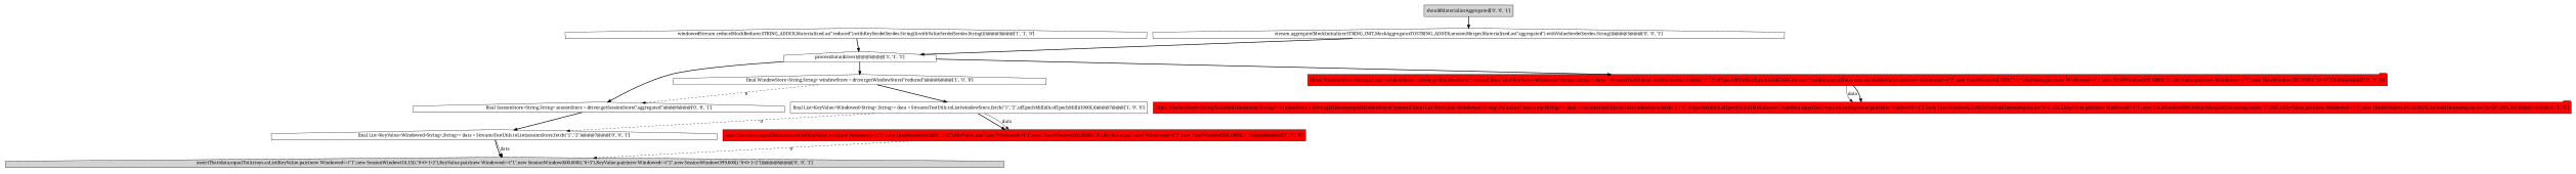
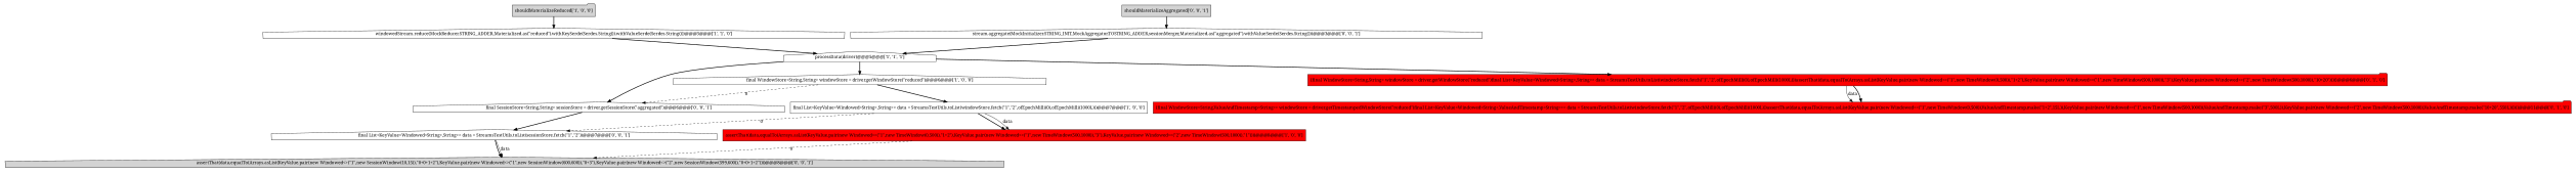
  digraph {
    fontname="Noto Serif"
    node [fillcolor=white fontname="Noto Serif" shape=house style=filled]
    edge [fontname="Noto Serif" style=bold]
    n1 [label="final WindowStore<String,String> windowStore = driver.getWindowStore(\"reduced\")@@@6@@@['1', '0', '0']"]
    n2 [label="final SessionStore<String,String> sessionStore = driver.getSessionStore(\"aggregated\")@@@6@@@['0', '0', '1']"]
    n3 [label="final List<KeyValue<Windowed<String>,String>> data = StreamsTestUtils.toList(windowStore.fetch(\"1\",\"2\",ofEpochMilli(0),ofEpochMilli(1000L)))@@@7@@@['1', '0', '0']" shape=box]
    n4 [label="final List<KeyValue<Windowed<String>,String>> data = StreamsTestUtils.toList(sessionStore.fetch(\"1\",\"2\"))@@@7@@@['0', '0', '1']"]
    n5 [fillcolor=red label="assertThat(data,equalTo(Arrays.asList(KeyValue.pair(new Windowed<>(\"1\",new TimeWindow(0,500)),\"1+2\"),KeyValue.pair(new Windowed<>(\"1\",new TimeWindow(500,1000)),\"3\"),KeyValue.pair(new Windowed<>(\"2\",new TimeWindow(500,1000)),\"1\"))))@@@8@@@['1', '0', '0']" shape=box]
+   n6 [fillcolor=lightgray label="shouldMaterializeReduced['1', '0', '0']" shape=folder]
    n7 [label="windowedStream.reduce(MockReducer.STRING_ADDER,Materialized.as(\"reduced\").withKeySerde(Serdes.String()).withValueSerde(Serdes.String()))@@@3@@@['1', '1', '0']"]
    n8 [label="processData(driver)@@@5@@@['1', '1', '1']"]
    n9 [fillcolor=lightgray label="assertThat(data,equalTo(Arrays.asList(KeyValue.pair(new Windowed<>(\"1\",new SessionWindow(10,15)),\"0+0+1+2\"),KeyValue.pair(new Windowed<>(\"1\",new SessionWindow(600,600)),\"0+3\"),KeyValue.pair(new Windowed<>(\"2\",new SessionWindow(599,600)),\"0+0+1+2\"))))@@@8@@@['0', '0', '1']"]
    n10 [fillcolor=red label="{final WindowStore<String,ValueAndTimestamp<String>> windowStore = driver.getTimestampedWindowStore(\"reduced\")final List<KeyValue<Windowed<String>,ValueAndTimestamp<String>>> data = StreamsTestUtils.toList(windowStore.fetch(\"1\",\"2\",ofEpochMilli(0),ofEpochMilli(1000L)))assertThat(data,equalTo(Arrays.asList(KeyValue.pair(new Windowed<>(\"1\",new TimeWindow(0,500)),ValueAndTimestamp.make(\"1+2\",15L)),KeyValue.pair(new Windowed<>(\"1\",new TimeWindow(500,1000)),ValueAndTimestamp.make(\"3\",500L)),KeyValue.pair(new Windowed<>(\"2\",new TimeWindow(500,1000)),ValueAndTimestamp.make(\"10+20\",550L)))))}@@@11@@@['0', '1', '0']" shape=folder]
    n11 [fillcolor=red label="{final WindowStore<String,String> windowStore = driver.getWindowStore(\"reduced\")final List<KeyValue<Windowed<String>,String>> data = StreamsTestUtils.toList(windowStore.fetch(\"1\",\"2\",ofEpochMilli(0),ofEpochMilli(1000L)))assertThat(data,equalTo(Arrays.asList(KeyValue.pair(new Windowed<>(\"1\",new TimeWindow(0,500)),\"1+2\"),KeyValue.pair(new Windowed<>(\"1\",new TimeWindow(500,1000)),\"3\"),KeyValue.pair(new Windowed<>(\"2\",new TimeWindow(500,1000)),\"10+20\"))))}@@@6@@@['0', '1', '0']" shape=folder]
    n12 [label="stream.aggregate(MockInitializer.STRING_INIT,MockAggregator.TOSTRING_ADDER,sessionMerger,Materialized.as(\"aggregated\").withValueSerde(Serdes.String()))@@@3@@@['0', '0', '1']"]
    n13 [fillcolor=lightgray label="shouldMaterializeAggregated['0', '0', '1']" shape=box]
    n1 -> n2 [label=0 style=dashed]
    n1 -> n3
    n2 -> n4
    n3 -> n4 [label=0 style=dashed]
    n3 -> n5
    n3 -> n5 [label=data style=solid]
    n4 -> n9 [label=data style=solid]
    n4 -> n9
    n5 -> n9 [label=0 style=dashed]
+   n6 -> n7
    n7 -> n8
    n8 -> n1
    n8 -> n2
    n8 -> n11
    n11 -> n10 [label=data style=solid]
    n11 -> n10
    n12 -> n8
    n13 -> n12
  }
